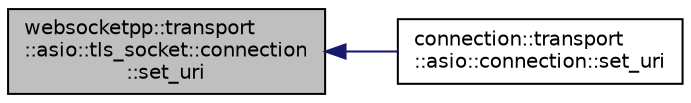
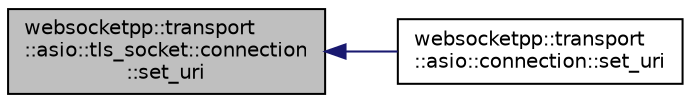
  digraph {
    rankdir=LR
    node [color=black fontname=Helvetica fontsize=10 shape=record style=filled]
    n1 [fillcolor=grey75 fontcolor=black height=0.2 label="websocketpp::transport\l::asio::tls_socket::connection\l::set_uri" width=0.4]
-   n2 [fillcolor=white height=0.2 label="connection::transport\l::asio::connection::set_uri" width=0.4]
+   n2 [fillcolor=white height=0.2 label="websocketpp::transport\l::asio::connection::set_uri" width=0.4]
    n1 -> n2 [color=midnightblue dir=back fontname=Helvetica fontsize=10 labelfontname=Helvetica labelfontsize=10 style=solid]
  }
